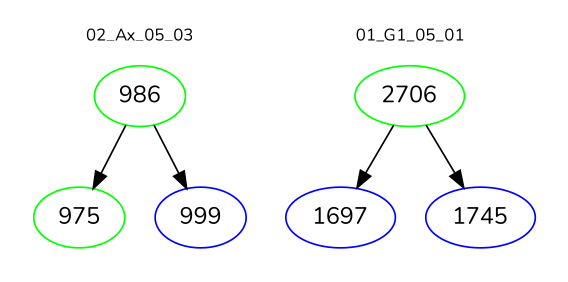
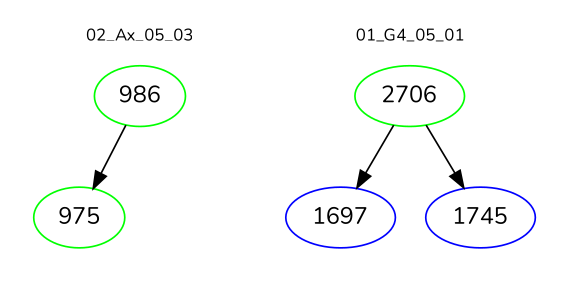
  digraph {
    fontname=Nunito
    node [color=green fontname=Nunito]
    edge [color=black fontname=Nunito]
    n1 [label=986]
    n2 [label=975]
-   n3 [color=blue label=999]
    n4 [label=2706]
    n5 [color=blue label=1697]
    n6 [color=blue label=1745]
    subgraph cluster_1 {
      color=white
      fontsize=10
      label="02_Ax_05_03"
      n1
      n2
-     n3
    }
    subgraph cluster_2 {
      color=white
      fontsize=10
-     label="01_G1_05_01"
+     label="01_G4_05_01"
      n4
      n5
      n6
    }
    n1 -> n2
-   n1 -> n3
    n4 -> n5
    n4 -> n6
  }
